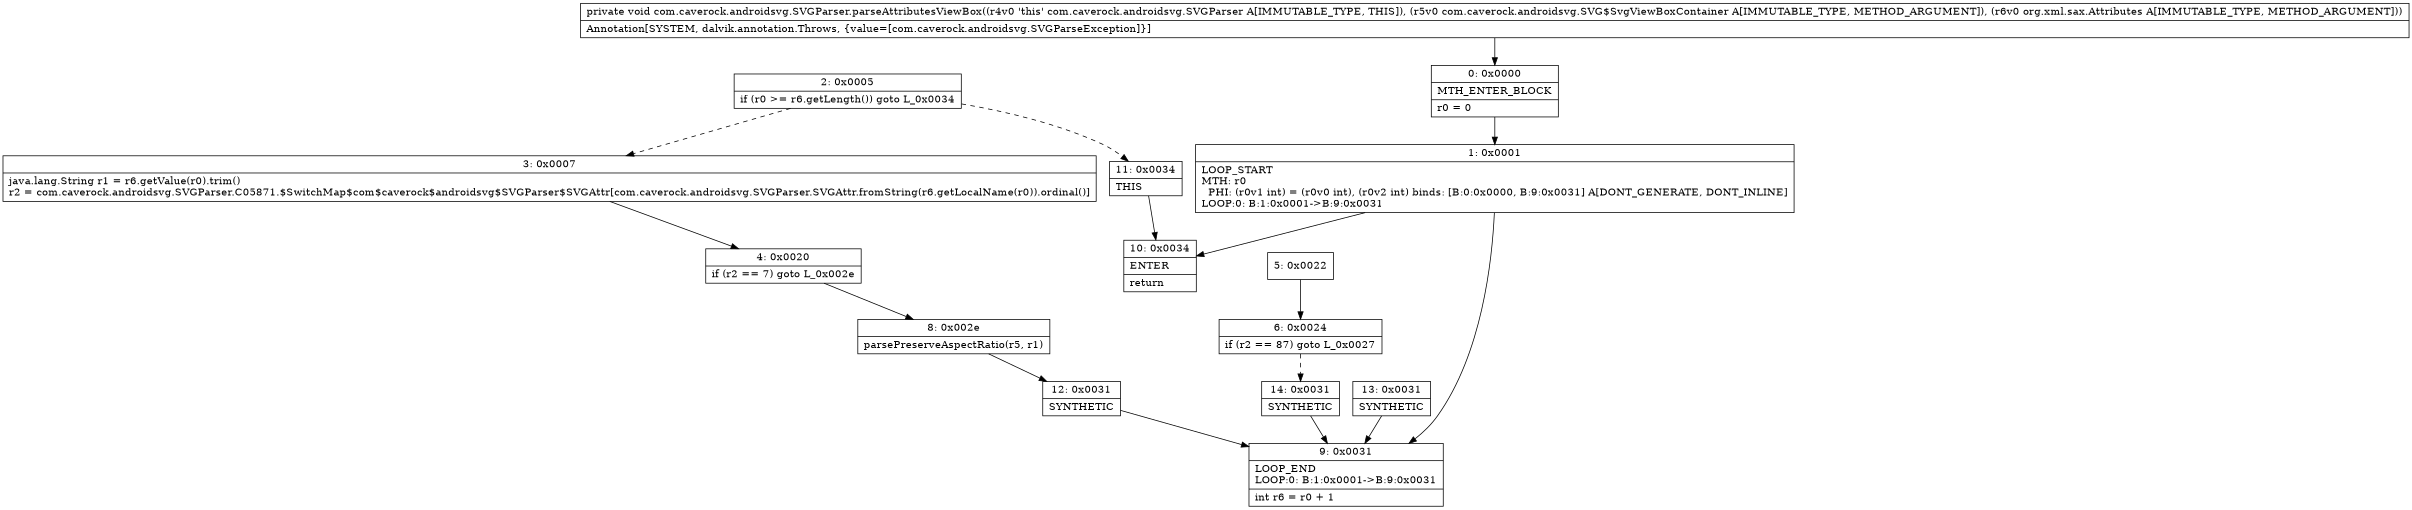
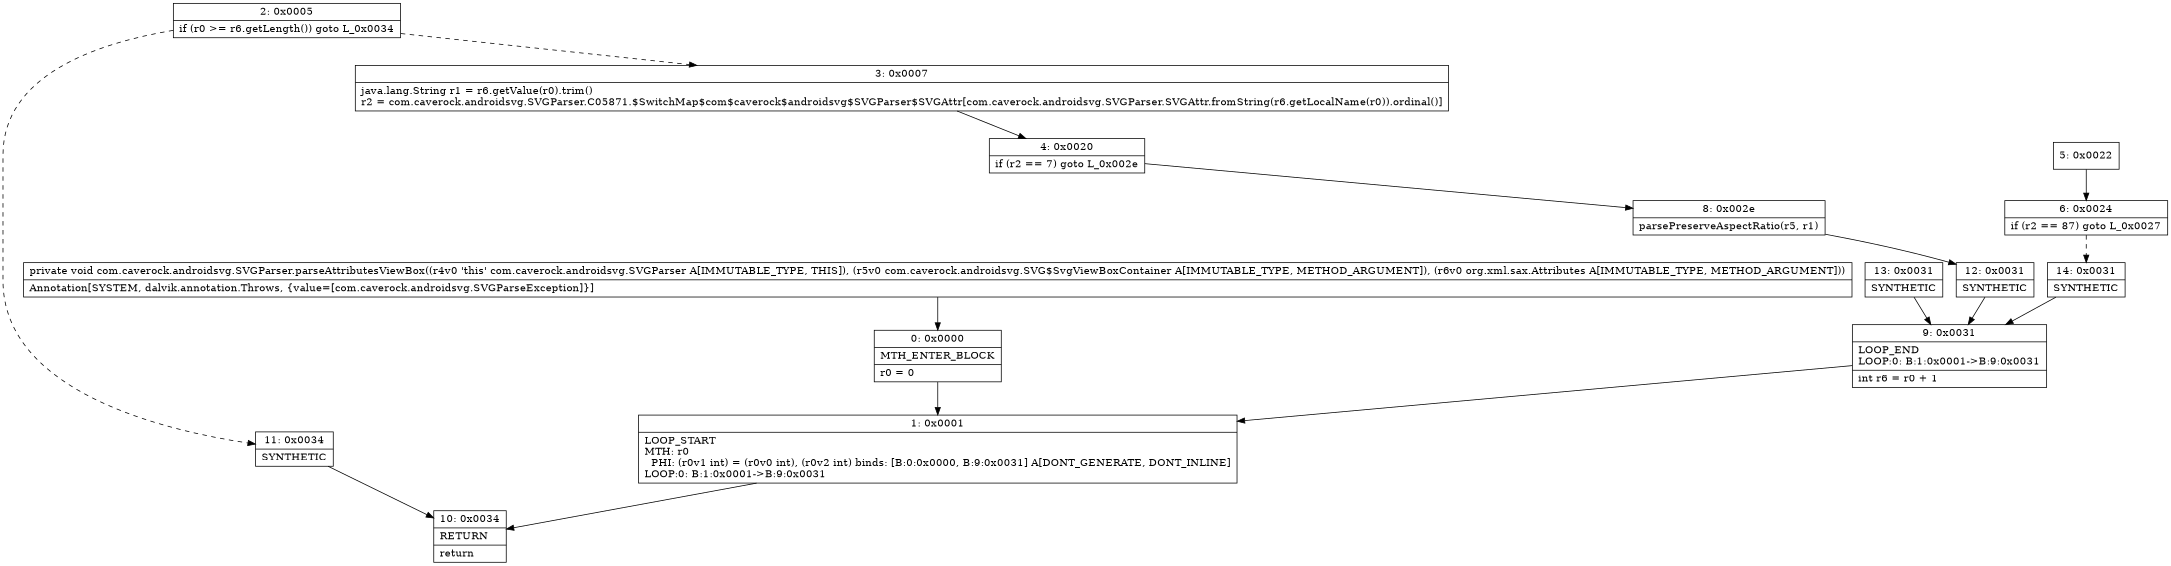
  digraph {
    fontname="DejaVu Serif"
    node [fontname="DejaVu Serif" shape=record]
    edge [fontname="DejaVu Serif"]
    n1 [label="{0\:\ 0x0000|MTH_ENTER_BLOCK\l|r0 = 0\l}"]
    n2 [label="{1\:\ 0x0001|LOOP_START\lMTH: r0 \l  PHI: (r0v1 int) = (r0v0 int), (r0v2 int) binds: [B:0:0x0000, B:9:0x0031] A[DONT_GENERATE, DONT_INLINE]\lLOOP:0: B:1:0x0001\-\>B:9:0x0031\l}"]
-   n3 [label="{10\:\ 0x0034|ENTER\l|return\l}"]
+   n3 [label="{10\:\ 0x0034|RETURN\l|return\l}"]
    n4 [label="{2\:\ 0x0005|if (r0 \>= r6.getLength()) goto L_0x0034\l}"]
    n5 [label="{3\:\ 0x0007|java.lang.String r1 = r6.getValue(r0).trim()\lr2 = com.caverock.androidsvg.SVGParser.C05871.$SwitchMap$com$caverock$androidsvg$SVGParser$SVGAttr[com.caverock.androidsvg.SVGParser.SVGAttr.fromString(r6.getLocalName(r0)).ordinal()]\l}"]
-   n6 [label="{11\:\ 0x0034|THIS\l}"]
+   n6 [label="{11\:\ 0x0034|SYNTHETIC\l}"]
    n7 [label="{4\:\ 0x0020|if (r2 == 7) goto L_0x002e\l}"]
    n8 [label="{8\:\ 0x002e|parsePreserveAspectRatio(r5, r1)\l}"]
    n9 [label="{5\:\ 0x0022}"]
    n10 [label="{6\:\ 0x0024|if (r2 == 87) goto L_0x0027\l}"]
    n11 [label="{12\:\ 0x0031|SYNTHETIC\l}"]
    n12 [label="{14\:\ 0x0031|SYNTHETIC\l}"]
    n13 [label="{9\:\ 0x0031|LOOP_END\lLOOP:0: B:1:0x0001\-\>B:9:0x0031\l|int r6 = r0 + 1\l}"]
    n14 [label="{13\:\ 0x0031|SYNTHETIC\l}"]
    n15 [label="{private void com.caverock.androidsvg.SVGParser.parseAttributesViewBox((r4v0 'this' com.caverock.androidsvg.SVGParser A[IMMUTABLE_TYPE, THIS]), (r5v0 com.caverock.androidsvg.SVG$SvgViewBoxContainer A[IMMUTABLE_TYPE, METHOD_ARGUMENT]), (r6v0 org.xml.sax.Attributes A[IMMUTABLE_TYPE, METHOD_ARGUMENT]))  | Annotation[SYSTEM, dalvik.annotation.Throws, \{value=[com.caverock.androidsvg.SVGParseException]\}]\l}"]
    n1 -> n2
    n2 -> n3
    n4 -> n5 [style=dashed]
    n4 -> n6 [style=dashed]
    n5 -> n7
    n6 -> n3
    n7 -> n8
    n8 -> n11
    n9 -> n10
    n10 -> n12 [style=dashed]
    n11 -> n13
    n12 -> n13
-   n2 -> n13
+   n13 -> n2
    n14 -> n13
    n15 -> n1
  }
